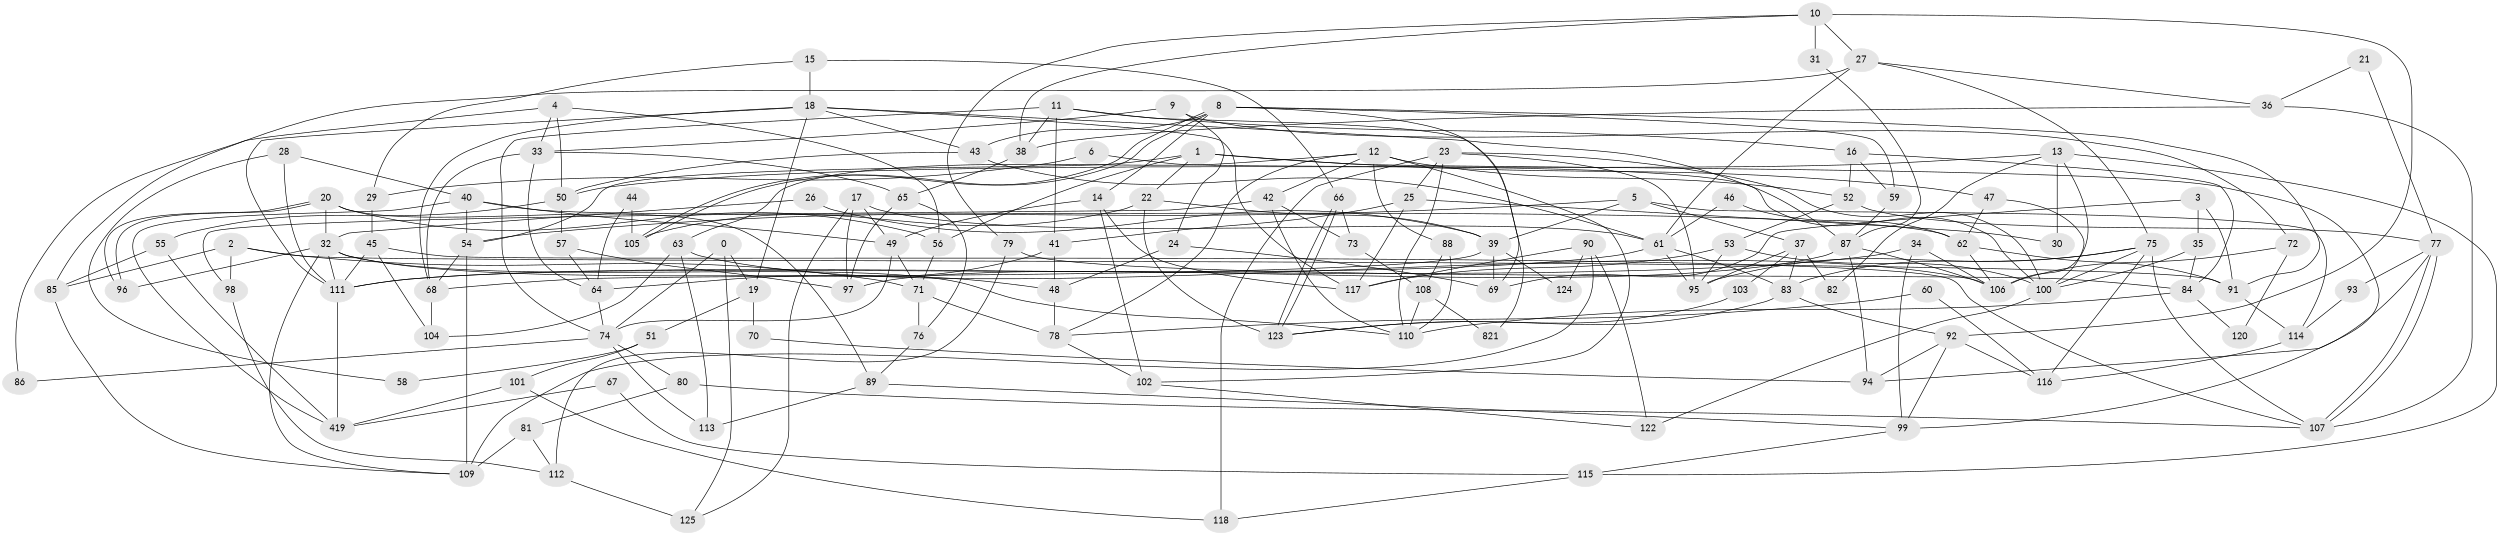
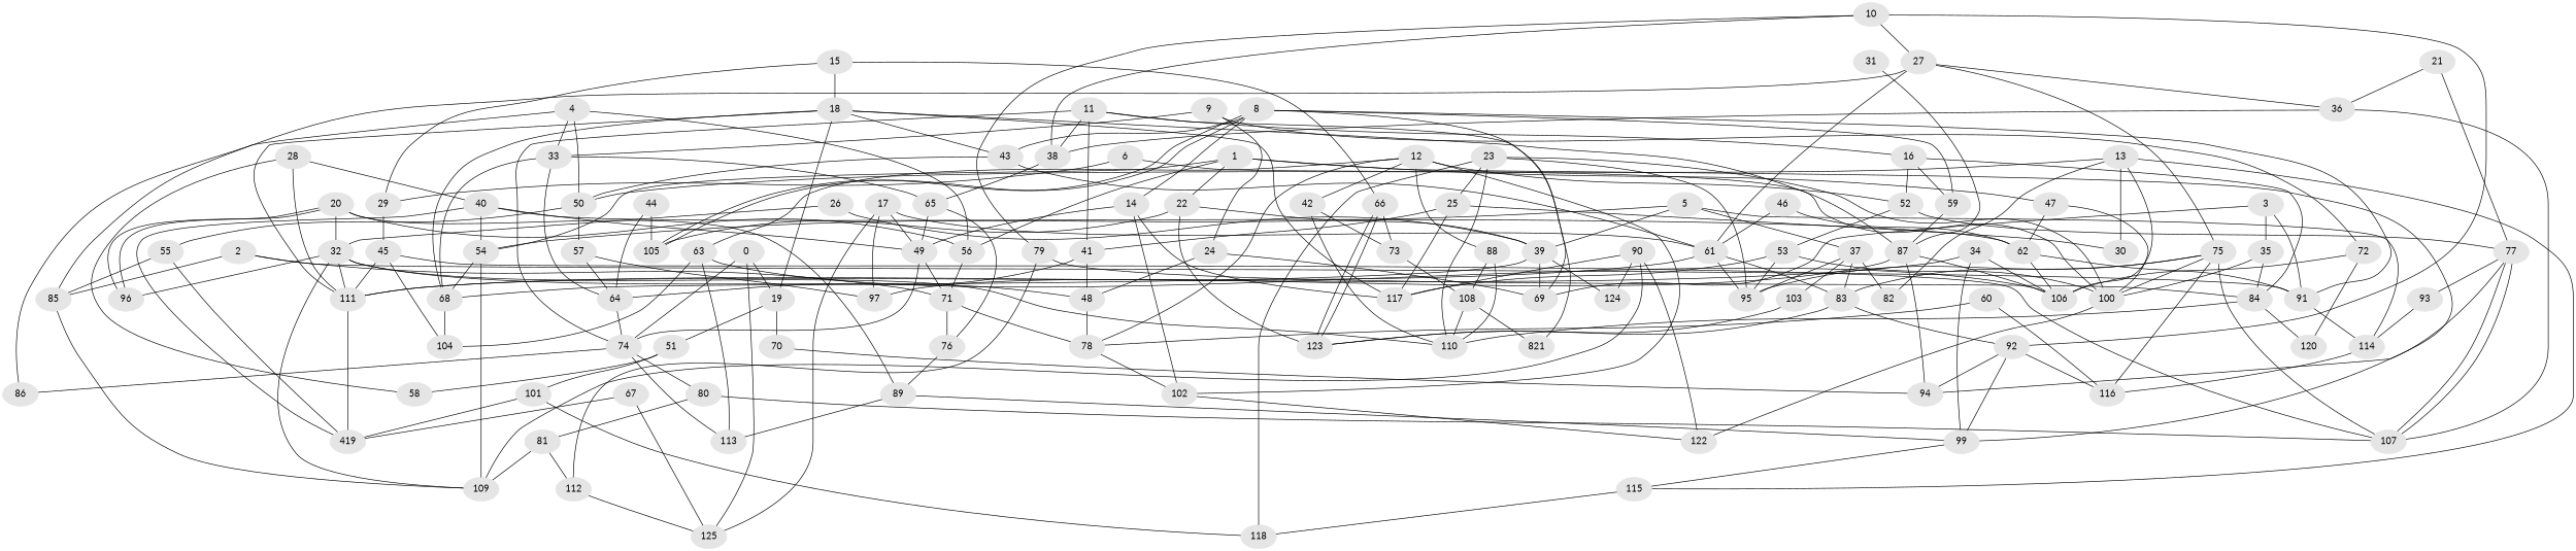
  graph {
    fontname=Lato
    node [color=gray90 fontname=Lato style=filled]
    edge [fontname=Lato]
    1
    22
    47
    54
    56
    99
    39
    105
    123
    100
    62
    68
    109
    71
    115
    2
    85
    91
-   98
    78
    76
    114
    112
    3
    35
    69
    84
    4
    33
    50
    86
    64
    65
    55
    57
    5
    37
    82
    95
    83
    103
    124
    116
    6
    29
    45
    122
    n48 [label=0]
    19
    74
    125
    51
    70
    113
    80
    8
    14
    43
    59
    102
    49
    117
    61
    87
    9
    24
    72
    48
    106
    120
    10
    27
    31
    79
    92
    38
    36
    75
    111
    107
    104
    94
    11
    16
    41
    n86 [label=821]
    52
    12
    42
    63
    88
    110
    73
    77
    53
    108
    13
    30
    118
    15
    18
    66
    17
    97
    n105 [label=419]
    58
    101
    20
    32
    89
    96
    21
    93
    23
    25
    26
    28
    40
    34
    44
    46
    60
    67
    81
    90
    1 -- 22
    1 -- 47
    1 -- 54
    1 -- 56
    1 -- 99
    22 -- 39
    22 -- 105
    22 -- 123
    47 -- 100
    47 -- 62
    54 -- 68
    54 -- 109
    56 -- 71
    99 -- 115
    39 -- 68
    39 -- 69
    39 -- 124
    100 -- 122
    62 -- 91
    62 -- 106
    68 -- 104
    71 -- 78
    71 -- 76
    115 -- 118
    2 -- 71
    2 -- 85
    2 -- 91
-   2 -- 98
    85 -- 109
    91 -- 114
-   98 -- 112
    78 -- 102
    76 -- 89
    114 -- 116
    112 -- 125
    3 -- 91
    3 -- 35
    3 -- 69
    35 -- 100
    35 -- 84
    84 -- 120
    84 -- 110
    4 -- 56
    4 -- 33
    4 -- 50
    4 -- 86
    33 -- 68
    33 -- 64
    33 -- 65
    50 -- 55
    50 -- 57
    64 -- 74
    65 -- 76
-   65 -- 97
+   65 -- 49
    55 -- 85
    55 -- n105
    57 -- 64
    57 -- 97
    5 -- 54
    5 -- 39
    5 -- 114
    5 -- 37
    37 -- 82
    37 -- 95
    37 -- 83
    37 -- 103
    83 -- 123
    83 -- 92
    103 -- 123
    6 -- 100
    6 -- 29
    29 -- 45
    45 -- 111
    45 -- 107
    45 -- 104
    n48 -- 19
    n48 -- 74
    n48 -- 125
    19 -- 51
    19 -- 70
    74 -- 86
    74 -- 113
    74 -- 80
    51 -- 58
    51 -- 101
    70 -- 94
    80 -- 107
    80 -- 81
    8 -- 105
    8 -- 105
    8 -- 91
    8 -- 69
    8 -- 14
    8 -- 43
    8 -- 59
    14 -- 102
    14 -- 49
    14 -- 117
    43 -- 50
    43 -- 61
    59 -- 87
    102 -- 122
    49 -- 71
    49 -- 74
    61 -- 95
    61 -- 83
    61 -- 111
    87 -- 106
    87 -- 94
    87 -- 97
    9 -- 33
    9 -- 24
    9 -- 72
    24 -- 69
    24 -- 48
    72 -- 106
    72 -- 120
    48 -- 78
    10 -- 27
-   10 -- 31
    10 -- 79
    10 -- 92
    10 -- 38
    27 -- 85
    27 -- 61
    27 -- 36
    27 -- 75
    31 -- 87
    79 -- 112
    79 -- 84
    92 -- 99
    92 -- 116
    92 -- 94
    38 -- 65
    36 -- 38
    36 -- 107
    75 -- 100
    75 -- 95
    75 -- 83
    75 -- 116
    75 -- 107
    111 -- n105
    11 -- 74
    11 -- 38
    11 -- 16
    11 -- 41
    11 -- n86
    16 -- 84
    16 -- 59
    16 -- 52
    41 -- 64
    41 -- 48
    52 -- 77
    52 -- 53
    12 -- 78
    12 -- 102
    12 -- 52
    12 -- 42
    12 -- 63
    12 -- 88
-   42 -- 98
    42 -- 110
    42 -- 73
    63 -- 113
    63 -- 106
    63 -- 104
    88 -- 110
    88 -- 108
    73 -- 108
    77 -- 107
    77 -- 107
    77 -- 94
    77 -- 93
    53 -- 100
    53 -- 95
    53 -- 117
    108 -- n86
    108 -- 110
    13 -- 115
    13 -- 50
    13 -- 82
    13 -- 106
    13 -- 30
    15 -- 29
    15 -- 18
    15 -- 66
    18 -- 68
    18 -- 19
    18 -- 43
    18 -- 117
    18 -- 87
    18 -- 111
    66 -- 123
    66 -- 123
    66 -- 73
    17 -- 125
    17 -- 49
    17 -- 61
    17 -- 97
    101 -- 118
    101 -- n105
    20 -- 56
    20 -- 32
    20 -- 89
    20 -- 96
    20 -- 96
    32 -- 109
    32 -- 48
    32 -- 111
    32 -- 110
    32 -- 96
    89 -- 99
    89 -- 113
    21 -- 36
    21 -- 77
    93 -- 114
    23 -- 100
    23 -- 95
    23 -- 110
    23 -- 118
    23 -- 25
    25 -- 117
    25 -- 41
    25 -- 30
    26 -- 39
    26 -- 32
    28 -- 111
    28 -- 58
    28 -- 40
    40 -- 54
    40 -- 62
    40 -- 49
    40 -- n105
    34 -- 99
    34 -- 106
    34 -- 111
    44 -- 105
    44 -- 64
    46 -- 62
    46 -- 61
    60 -- 78
    60 -- 116
-   67 -- 115
+   67 -- 125
    67 -- n105
    81 -- 109
    81 -- 112
    90 -- 109
    90 -- 124
    90 -- 122
    90 -- 117
  }
